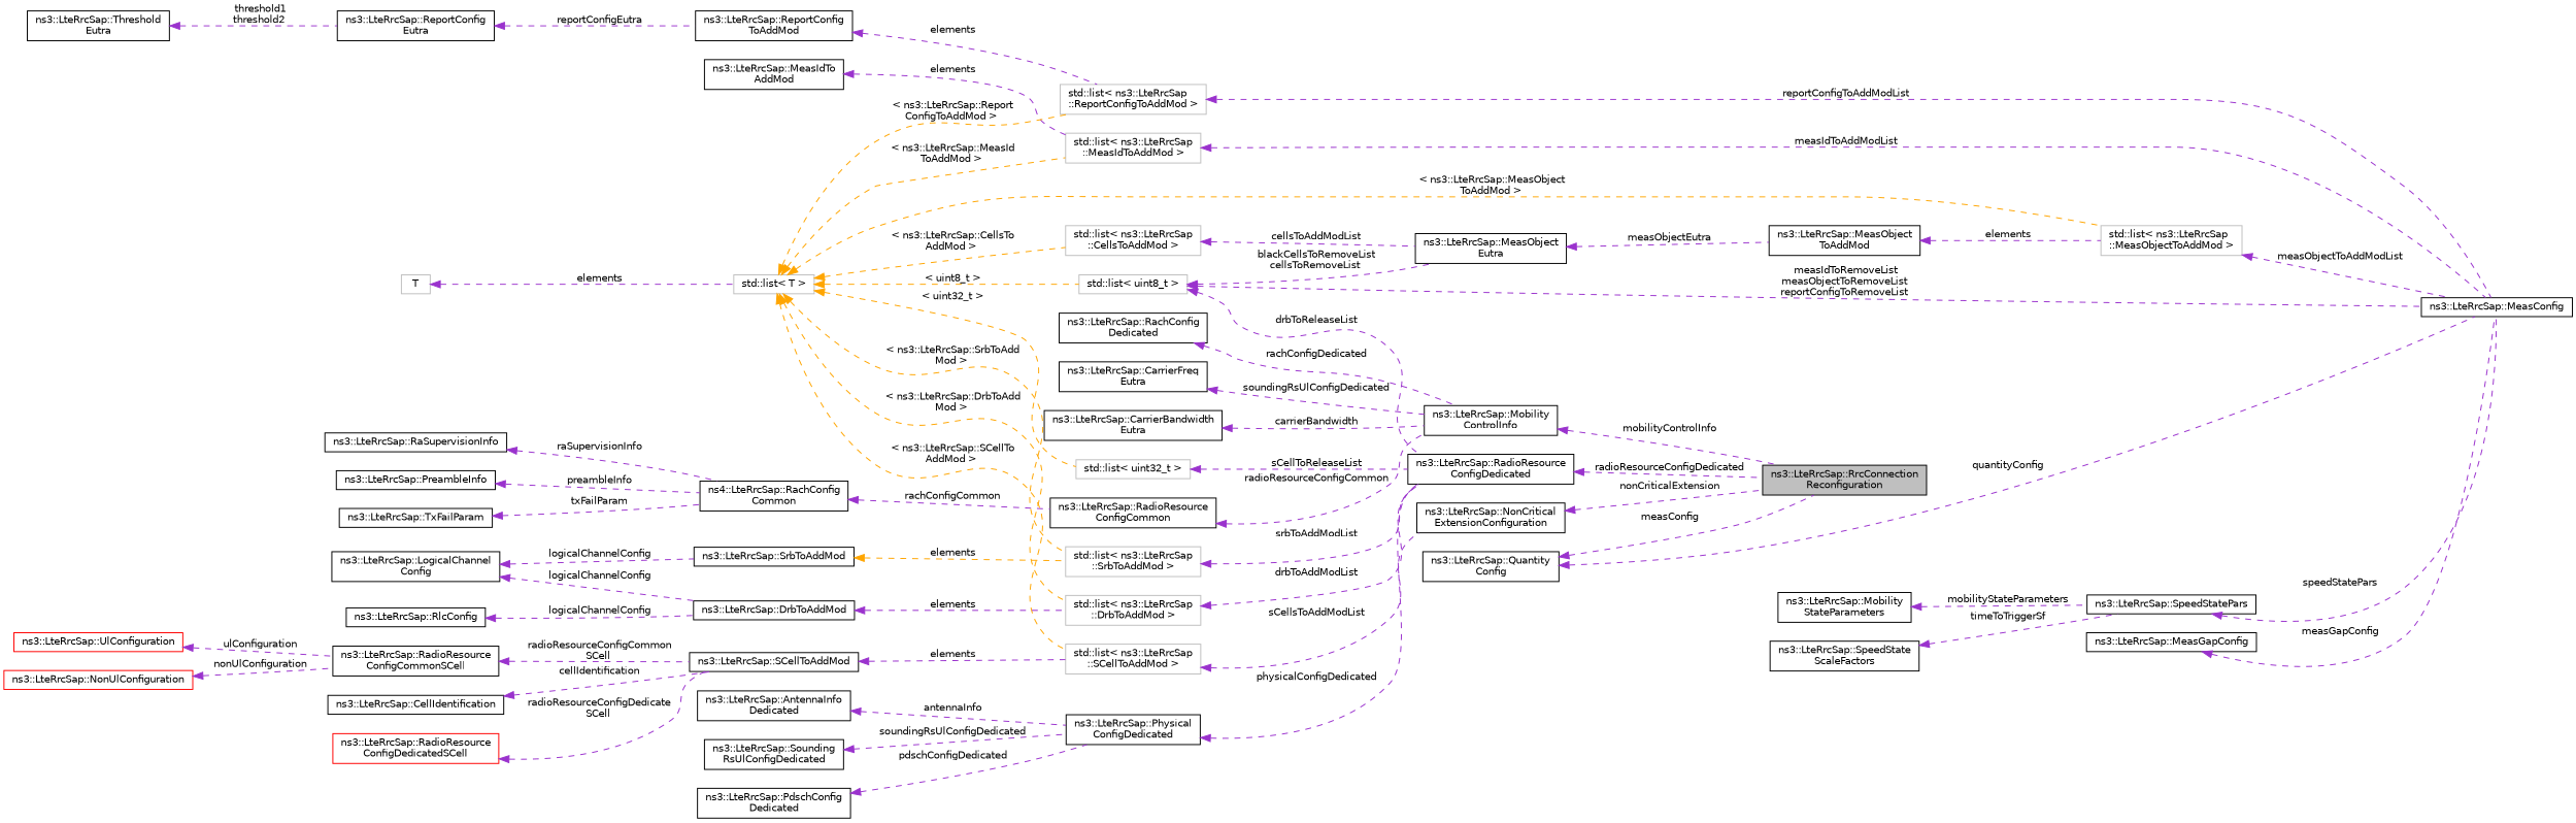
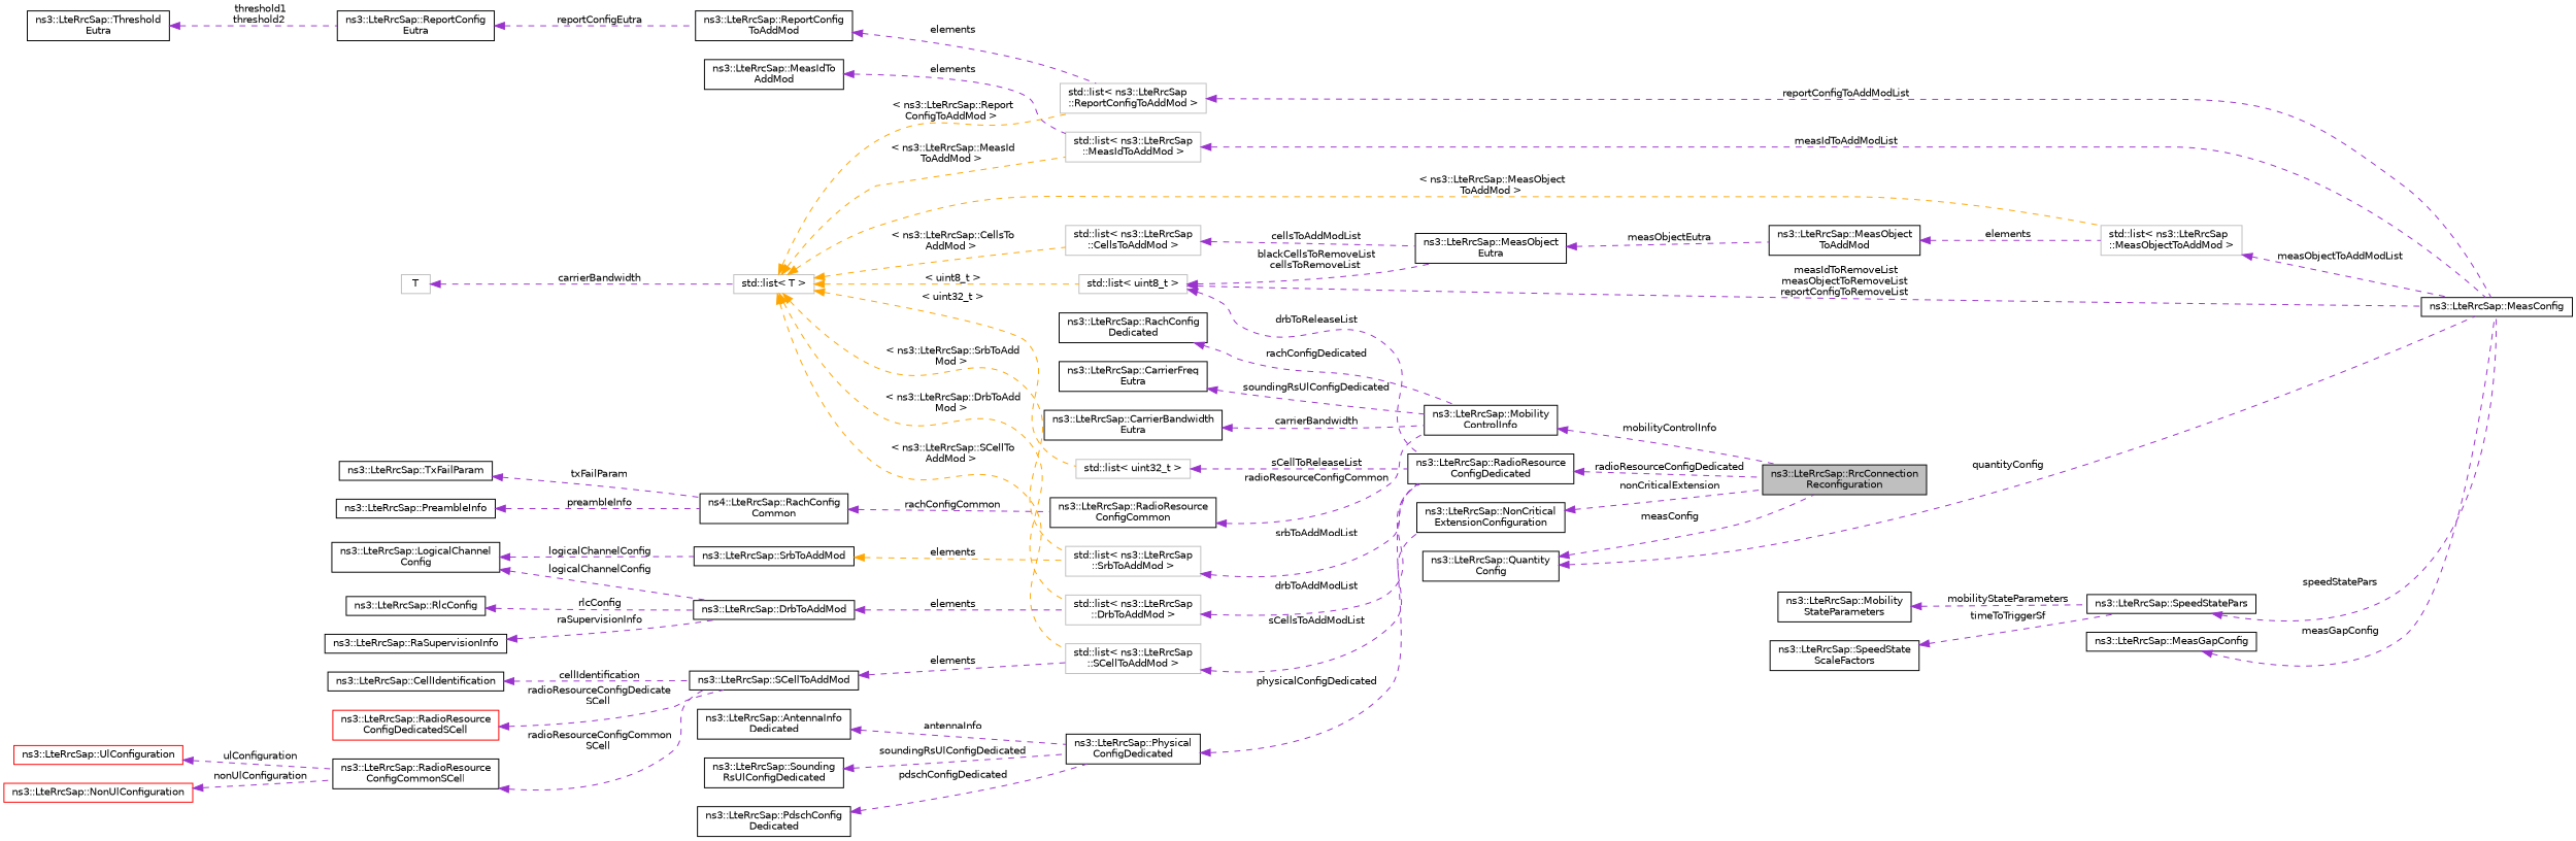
  digraph {
    rankdir=LR
    node [color=black fillcolor=white fontname=Helvetica fontsize=10 shape=record style=filled]
    edge [color=darkorchid3 dir=back fontname=Helvetica fontsize=10 labelfontname=Helvetica labelfontsize=10 style=dashed]
    n1 [fillcolor=grey75 fontcolor=black height=0.2 label="ns3::LteRrcSap::RrcConnection\lReconfiguration" width=0.4]
    n2 [height=0.2 label="ns3::LteRrcSap::Mobility\lControlInfo" width=0.4]
    n3 [height=0.2 label="ns3::LteRrcSap::RachConfig\lDedicated" width=0.4]
    n4 [height=0.2 label="ns3::LteRrcSap::CarrierFreq\lEutra" width=0.4]
    n5 [height=0.2 label="ns3::LteRrcSap::CarrierBandwidth\lEutra" width=0.4]
    n6 [height=0.2 label="ns3::LteRrcSap::RadioResource\lConfigCommon" width=0.4]
    n7 [height=0.2 label="ns4::LteRrcSap::RachConfig\lCommon" width=0.4]
    n8 [height=0.2 label="ns3::LteRrcSap::TxFailParam" width=0.4]
    n9 [height=0.2 label="ns3::LteRrcSap::RaSupervisionInfo" width=0.4]
    n10 [height=0.2 label="ns3::LteRrcSap::PreambleInfo" width=0.4]
    n11 [height=0.2 label="ns3::LteRrcSap::MeasConfig" width=0.4]
    n12 [color=grey75 height=0.2 label="std::list\< ns3::LteRrcSap\l::MeasIdToAddMod \>" width=0.4]
    n13 [height=0.2 label="ns3::LteRrcSap::MeasIdTo\lAddMod" width=0.4]
    n14 [color=grey75 height=0.2 label="std::list\< T \>" width=0.4]
    n15 [color=grey75 height=0.2 label="std::list\< ns3::LteRrcSap\l::ReportConfigToAddMod \>" width=0.4]
    n16 [color=grey75 height=0.2 label="std::list\< uint8_t \>" width=0.4]
    n17 [color=grey75 height=0.2 label="std::list\< ns3::LteRrcSap\l::MeasObjectToAddMod \>" width=0.4]
    n18 [color=grey75 height=0.2 label="std::list\< ns3::LteRrcSap\l::CellsToAddMod \>" width=0.4]
    n19 [color=grey75 height=0.2 label="std::list\< ns3::LteRrcSap\l::SCellToAddMod \>" width=0.4]
    n20 [color=grey75 height=0.2 label="std::list\< uint32_t \>" width=0.4]
    n21 [color=grey75 height=0.2 label="std::list\< ns3::LteRrcSap\l::DrbToAddMod \>" width=0.4]
    n22 [color=grey75 height=0.2 label="std::list\< ns3::LteRrcSap\l::SrbToAddMod \>" width=0.4]
    n23 [height=0.2 label="ns3::LteRrcSap::MeasObject\lEutra" width=0.4]
    n24 [height=0.2 label="ns3::LteRrcSap::RadioResource\lConfigDedicated" width=0.4]
    n25 [height=0.2 label="ns3::LteRrcSap::NonCritical\lExtensionConfiguration" width=0.4]
    n26 [color=grey75 height=0.2 label=T width=0.4]
    n27 [height=0.2 label="ns3::LteRrcSap::ReportConfig\lToAddMod" width=0.4]
    n28 [height=0.2 label="ns3::LteRrcSap::ReportConfig\lEutra" width=0.4]
    n29 [height=0.2 label="ns3::LteRrcSap::Threshold\lEutra" width=0.4]
    n30 [height=0.2 label="ns3::LteRrcSap::MeasObject\lToAddMod" width=0.4]
    n31 [height=0.2 label="ns3::LteRrcSap::Quantity\lConfig" width=0.4]
    n32 [height=0.2 label="ns3::LteRrcSap::SpeedStatePars" width=0.4]
    n33 [height=0.2 label="ns3::LteRrcSap::Mobility\lStateParameters" width=0.4]
    n34 [height=0.2 label="ns3::LteRrcSap::SpeedState\lScaleFactors" width=0.4]
    n35 [height=0.2 label="ns3::LteRrcSap::MeasGapConfig" width=0.4]
    n36 [height=0.2 label="ns3::LteRrcSap::SCellToAddMod" width=0.4]
    n37 [height=0.2 label="ns3::LteRrcSap::RadioResource\lConfigCommonSCell" width=0.4]
    n38 [color=red height=0.2 label="ns3::LteRrcSap::UlConfiguration" width=0.4]
    n39 [color=red height=0.2 label="ns3::LteRrcSap::NonUlConfiguration" width=0.4]
    n40 [height=0.2 label="ns3::LteRrcSap::CellIdentification" width=0.4]
    n41 [color=red height=0.2 label="ns3::LteRrcSap::RadioResource\lConfigDedicatedSCell" width=0.4]
    n42 [height=0.2 label="ns3::LteRrcSap::Physical\lConfigDedicated" width=0.4]
    n43 [height=0.2 label="ns3::LteRrcSap::PdschConfig\lDedicated" width=0.4]
    n44 [height=0.2 label="ns3::LteRrcSap::AntennaInfo\lDedicated" width=0.4]
    n45 [height=0.2 label="ns3::LteRrcSap::Sounding\lRsUlConfigDedicated" width=0.4]
    n46 [height=0.2 label="ns3::LteRrcSap::DrbToAddMod" width=0.4]
    n47 [height=0.2 label="ns3::LteRrcSap::RlcConfig" width=0.4]
    n48 [height=0.2 label="ns3::LteRrcSap::LogicalChannel\lConfig" width=0.4]
    n49 [height=0.2 label="ns3::LteRrcSap::SrbToAddMod" width=0.4]
    n2 -> n1 [label=" mobilityControlInfo"]
    n3 -> n2 [label=" rachConfigDedicated"]
    n4 -> n2 [label=" soundingRsUlConfigDedicated"]
    n5 -> n2 [label=" carrierBandwidth"]
    n6 -> n2 [label=" radioResourceConfigCommon"]
    n7 -> n6 [label=" rachConfigCommon"]
    n8 -> n7 [label=" txFailParam"]
-   n9 -> n7 [label=" raSupervisionInfo"]
+   n9 -> n46 [label=" raSupervisionInfo"]
    n10 -> n7 [label=" preambleInfo"]
    n12 -> n11 [label=" measIdToAddModList"]
    n13 -> n12 [label=" elements"]
    n14 -> n12 [color=orange label=" \< ns3::LteRrcSap::MeasId\lToAddMod \>"]
    n14 -> n15 [color=orange label=" \< ns3::LteRrcSap::Report\lConfigToAddMod \>"]
    n14 -> n16 [color=orange label=" \< uint8_t \>"]
    n14 -> n17 [color=orange label=" \< ns3::LteRrcSap::MeasObject\lToAddMod \>"]
    n14 -> n18 [color=orange label=" \< ns3::LteRrcSap::CellsTo\lAddMod \>"]
    n14 -> n19 [color=orange label=" \< ns3::LteRrcSap::SCellTo\lAddMod \>"]
    n14 -> n20 [color=orange label=" \< uint32_t \>"]
    n14 -> n21 [color=orange label=" \< ns3::LteRrcSap::DrbToAdd\lMod \>"]
    n14 -> n22 [color=orange label=" \< ns3::LteRrcSap::SrbToAdd\lMod \>"]
    n15 -> n11 [label=" reportConfigToAddModList"]
    n16 -> n11 [label=" measIdToRemoveList\nmeasObjectToRemoveList\nreportConfigToRemoveList"]
    n16 -> n23 [label=" blackCellsToRemoveList\ncellsToRemoveList"]
    n16 -> n24 [label=" drbToReleaseList"]
    n17 -> n11 [label=" measObjectToAddModList"]
    n18 -> n23 [label=" cellsToAddModList"]
    n19 -> n25 [label=" sCellsToAddModList"]
    n20 -> n24 [label=" sCellToReleaseList"]
    n21 -> n24 [label=" drbToAddModList"]
    n22 -> n24 [label=" srbToAddModList"]
    n23 -> n30 [label=" measObjectEutra"]
    n24 -> n1 [label=" radioResourceConfigDedicated"]
    n25 -> n1 [label=" nonCriticalExtension"]
-   n26 -> n14 [label=" elements"]
+   n26 -> n14 [label=" carrierBandwidth"]
    n27 -> n15 [label=" elements"]
    n28 -> n27 [label=" reportConfigEutra"]
    n29 -> n28 [label=" threshold1\nthreshold2"]
    n30 -> n17 [label=" elements"]
    n31 -> n1 [label=" measConfig"]
    n31 -> n11 [label=" quantityConfig"]
    n32 -> n11 [label=" speedStatePars"]
    n33 -> n32 [label=" mobilityStateParameters"]
    n34 -> n32 [label=" timeToTriggerSf"]
    n35 -> n11 [label=" measGapConfig"]
    n36 -> n19 [label=" elements"]
    n37 -> n36 [label=" radioResourceConfigCommon\lSCell"]
    n38 -> n37 [label=" ulConfiguration"]
    n39 -> n37 [label=" nonUlConfiguration"]
    n40 -> n36 [label=" cellIdentification"]
    n41 -> n36 [label=" radioResourceConfigDedicate\lSCell"]
    n42 -> n24 [label=" physicalConfigDedicated"]
    n43 -> n42 [label=" pdschConfigDedicated"]
    n44 -> n42 [label=" antennaInfo"]
    n45 -> n42 [label=" soundingRsUlConfigDedicated"]
    n46 -> n21 [label=" elements"]
-   n47 -> n46 [label=" logicalChannelConfig"]
+   n47 -> n46 [label=" rlcConfig"]
    n48 -> n46 [label=" logicalChannelConfig"]
    n48 -> n49 [label=" logicalChannelConfig"]
    n49 -> n22 [color=orange label=" elements"]
  }
